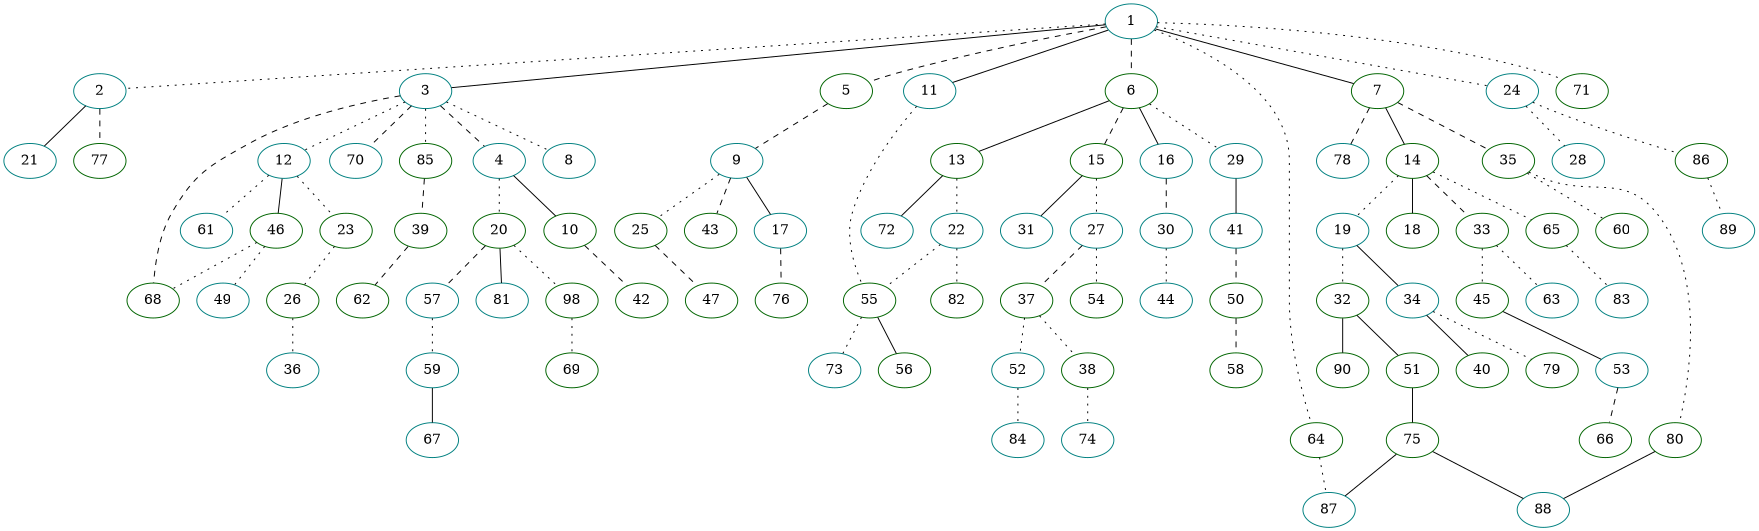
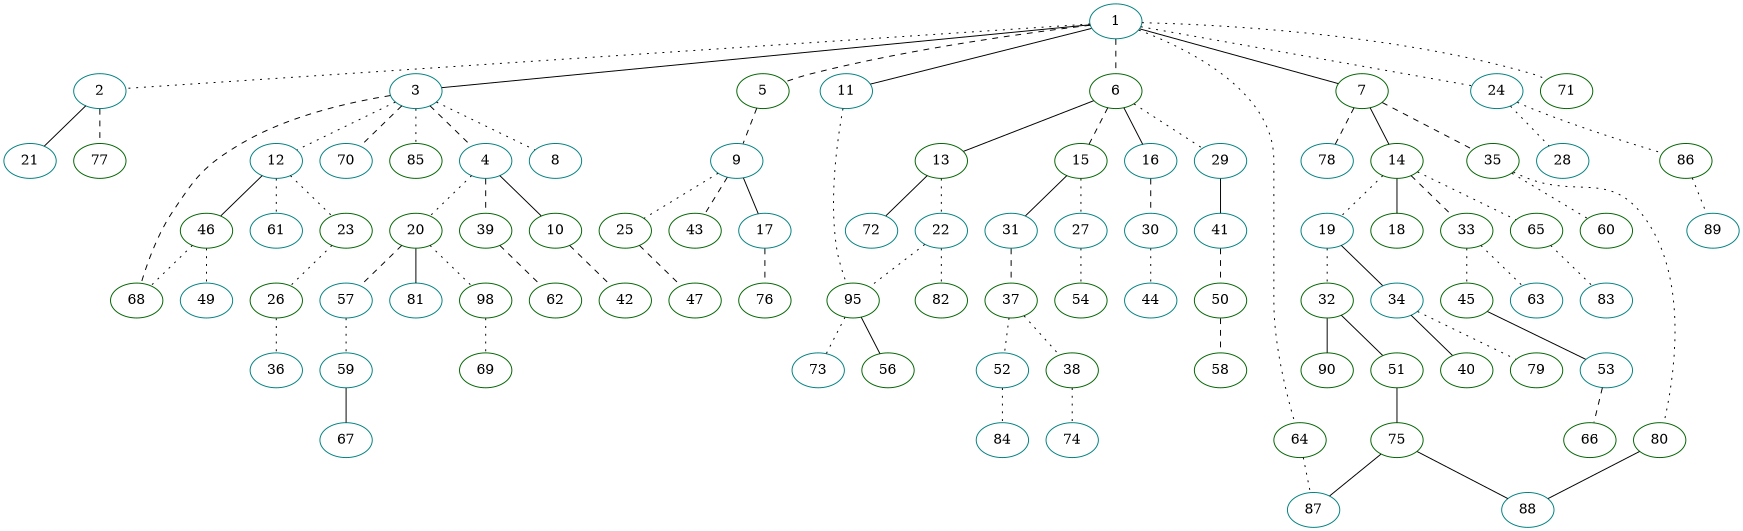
  graph {
    node [color=darkgreen]
    edge [style=dotted]
    1 [color=teal]
    2 [color=teal]
    3 [color=teal]
    5
    6
    7
    11 [color=teal]
    24 [color=teal]
    64
    71
    21 [color=teal]
    77
    4 [color=teal]
    8 [color=teal]
    12 [color=teal]
    68
    70 [color=teal]
    85
    9 [color=teal]
    13
    15
    16 [color=teal]
    29 [color=teal]
    14
    35
    78 [color=teal]
-   55
+   55 [label=95]
    28 [color=teal]
    86
    87 [color=teal]
    10
    20
    39
    23
    46
    61 [color=teal]
    17 [color=teal]
    25
    43
    22 [color=teal]
    72 [color=teal]
    27 [color=teal]
    31 [color=teal]
    30 [color=teal]
    41 [color=teal]
    18
    19 [color=teal]
    33
    65
    60
    80
    56
    73 [color=teal]
    89 [color=teal]
    42
    n56 [label=98]
    57 [color=teal]
    81 [color=teal]
    62
    26
    49 [color=teal]
    69
    59 [color=teal]
    76
    47
    82
    54
    37
    44 [color=teal]
    50
    32
    34 [color=teal]
    45
    63 [color=teal]
    83 [color=teal]
    88 [color=teal]
    36 [color=teal]
    51
    90
    40
    79
    53 [color=teal]
    38
    52 [color=teal]
    75
    67 [color=teal]
    58
    74 [color=teal]
    84 [color=teal]
    66
    1 -- 2
    1 -- 3 [style=solid]
    1 -- 5 [style=dashed]
    1 -- 6 [style=dashed]
    1 -- 7 [style=solid]
    1 -- 11 [style=solid]
    1 -- 24
    1 -- 64
    1 -- 71
    2 -- 21 [style=solid]
    2 -- 77 [style=dashed]
    3 -- 4 [style=dashed]
    3 -- 8
    3 -- 12
    3 -- 68 [style=dashed]
    3 -- 70 [style=dashed]
    3 -- 85
    5 -- 9 [style=dashed]
    6 -- 13 [style=solid]
    6 -- 15 [style=dashed]
    6 -- 16 [style=solid]
    6 -- 29
    7 -- 14 [style=solid]
    7 -- 35 [style=dashed]
    7 -- 78 [style=dashed]
    11 -- 55
    24 -- 28
    24 -- 86
    64 -- 87
    4 -- 10 [style=solid]
    4 -- 20
-   85 -- 39 [style=dashed]
+   4 -- 39 [style=dashed]
    12 -- 23
    12 -- 46 [style=solid]
    12 -- 61
    9 -- 17 [style=solid]
    9 -- 25
    9 -- 43 [style=dashed]
    13 -- 22
    13 -- 72 [style=solid]
    15 -- 27
    15 -- 31 [style=solid]
    16 -- 30 [style=dashed]
    29 -- 41 [style=solid]
    14 -- 18 [style=solid]
    14 -- 19
    14 -- 33 [style=dashed]
    14 -- 65
    35 -- 60
    35 -- 80
    55 -- 56 [style=solid]
    55 -- 73
    86 -- 89
    10 -- 42 [style=dashed]
    20 -- n56
    20 -- 57 [style=dashed]
    20 -- 81 [style=solid]
    39 -- 62 [style=dashed]
    23 -- 26
    46 -- 68
    46 -- 49
    17 -- 76 [style=dashed]
    25 -- 47 [style=dashed]
    22 -- 55
    22 -- 82
    27 -- 54
-   27 -- 37 [style=dashed]
+   31 -- 37 [style=dashed]
    30 -- 44
    41 -- 50 [style=dashed]
    19 -- 32
    19 -- 34 [style=solid]
    33 -- 45
    33 -- 63
    65 -- 83
    80 -- 88 [style=solid]
    n56 -- 69
    57 -- 59
    26 -- 36
    59 -- 67 [style=solid]
    37 -- 38
    37 -- 52
    50 -- 58 [style=dashed]
    32 -- 51 [style=solid]
    32 -- 90 [style=solid]
    34 -- 40 [style=solid]
    34 -- 79
    45 -- 53 [style=solid]
    51 -- 75 [style=solid]
    53 -- 66 [style=dashed]
    38 -- 74
    52 -- 84
    75 -- 87 [style=solid]
    75 -- 88 [style=solid]
  }
